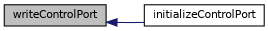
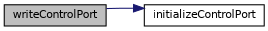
  digraph {
    rankdir=LR
    node [color=black fontname=Helvetica fontsize=10 shape=record style=filled]
    n1 [fillcolor=grey75 fontcolor=black height=0.2 label=writeControlPort width=0.4]
    n2 [fillcolor=white height=0.2 label=initializeControlPort width=0.4]
-   n1 -> n2 [color=midnightblue dir=back fontname=Helvetica fontsize=10 labelfontname=Helvetica labelfontsize=10 style=solid]
+   n2 -> n1 [color=midnightblue dir=back fontname=Helvetica fontsize=10 labelfontname=Helvetica labelfontsize=10 style=solid]
  }
